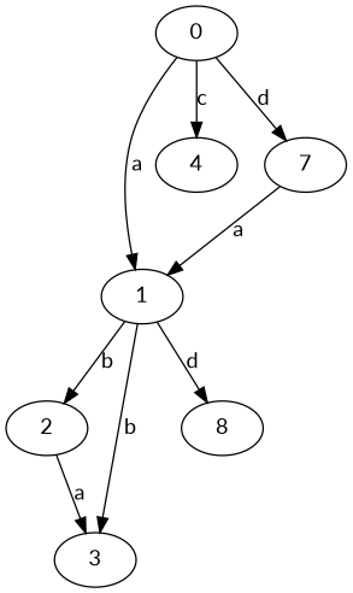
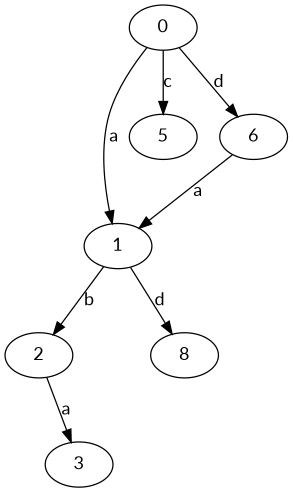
  strict digraph {
    fontname=Lato
    node [fontname=Lato]
    edge [fontname=Lato]
    1
    2
    3
    8
    0
-   5 [label=4]
-   6 [label=7]
+   5
+   6
    1 -> 2 [label=b]
-   1 -> 3 [label=b]
    1 -> 8 [label=d]
    2 -> 3 [label=a]
    0 -> 1 [label=a]
    0 -> 5 [label=c]
    0 -> 6 [label=d]
    6 -> 1 [label=a]
  }
